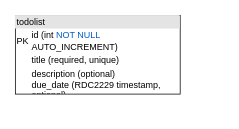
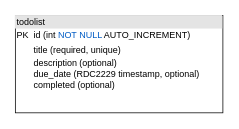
  <mxCell id="0" />
  <mxCell id="1" parent="0" />
- <mxCell id="2" value="&lt;div style=&quot;box-sizing:border-box;width:100%;background:#e4e4e4;padding:2px;&quot;&gt;todolist&lt;/div&gt;&lt;table style=&quot;width:100%;font-size:1em;&quot; cellpadding=&quot;2&quot; cellspacing=&quot;0&quot;&gt;&lt;tbody&gt;&lt;tr&gt;&lt;td&gt;PK&lt;/td&gt;&lt;td&gt;id (&lt;span data-darkreader-inline-color=&quot;&quot; style=&quot;--darkreader-inline-color: var(--darkreader-text-000000, #e8e6e3);&quot; class=&quot;sqlcolor&quot;&gt;int &lt;span data-darkreader-inline-color=&quot;&quot; style=&quot;color: rgb(0, 92, 197); --darkreader-inline-color: var(--darkreader-text-005cc5, #56b1ff);&quot; class=&quot;sqlkeywordcolor&quot;&gt;NOT&lt;/span&gt; &lt;span data-darkreader-inline-color=&quot;&quot; style=&quot;color: rgb(0, 92, 197); --darkreader-inline-color: var(--darkreader-text-005cc5, #56b1ff);&quot; class=&quot;sqlkeywordcolor&quot;&gt;NULL&lt;/span&gt; AUTO_INCREMENT)&lt;/span&gt;&lt;/td&gt;&lt;/tr&gt;&lt;tr&gt;&lt;td&gt;&lt;br&gt;&lt;/td&gt;&lt;td&gt;title (required, unique)&lt;/td&gt;&lt;/tr&gt;&lt;tr&gt;&lt;td&gt;&lt;/td&gt;&lt;td&gt;description (optional)&lt;br&gt;due_date (RDC2229 timestamp, optional)&lt;br&gt;completed (optional)&lt;/td&gt;&lt;/tr&gt;&lt;/tbody&gt;&lt;/table&gt;" style="verticalAlign=top;align=left;overflow=fill;html=1;whiteSpace=wrap;" parent="1" vertex="1"><mxGeometry x="20" y="20" width="220" height="105" as="geometry" /></mxCell>
+ <mxCell id="2" value="&lt;div style=&quot;box-sizing:border-box;width:100%;background:#e4e4e4;padding:2px;&quot;&gt;todolist&lt;/div&gt;&lt;table style=&quot;width:100%;font-size:1em;&quot; cellpadding=&quot;2&quot; cellspacing=&quot;0&quot;&gt;&lt;tbody&gt;&lt;tr&gt;&lt;td&gt;PK&lt;/td&gt;&lt;td&gt;id (&lt;span data-darkreader-inline-color=&quot;&quot; style=&quot;--darkreader-inline-color: var(--darkreader-text-000000, #e8e6e3);&quot; class=&quot;sqlcolor&quot;&gt;int &lt;span data-darkreader-inline-color=&quot;&quot; style=&quot;color: rgb(0, 92, 197); --darkreader-inline-color: var(--darkreader-text-005cc5, #56b1ff);&quot; class=&quot;sqlkeywordcolor&quot;&gt;NOT&lt;/span&gt; &lt;span data-darkreader-inline-color=&quot;&quot; style=&quot;color: rgb(0, 92, 197); --darkreader-inline-color: var(--darkreader-text-005cc5, #56b1ff);&quot; class=&quot;sqlkeywordcolor&quot;&gt;NULL&lt;/span&gt; AUTO_INCREMENT)&lt;/span&gt;&lt;/td&gt;&lt;/tr&gt;&lt;tr&gt;&lt;td&gt;&lt;br&gt;&lt;/td&gt;&lt;td&gt;title (required, unique)&lt;/td&gt;&lt;/tr&gt;&lt;tr&gt;&lt;td&gt;&lt;/td&gt;&lt;td&gt;description (optional)&lt;br&gt;due_date (RDC2229 timestamp, optional)&lt;br&gt;completed (optional)&lt;/td&gt;&lt;/tr&gt;&lt;/tbody&gt;&lt;/table&gt;" style="verticalAlign=top;align=left;overflow=fill;html=1;whiteSpace=wrap;" parent="1" vertex="1"><mxGeometry x="20" y="20" width="277" height="130" as="geometry" /></mxCell>
